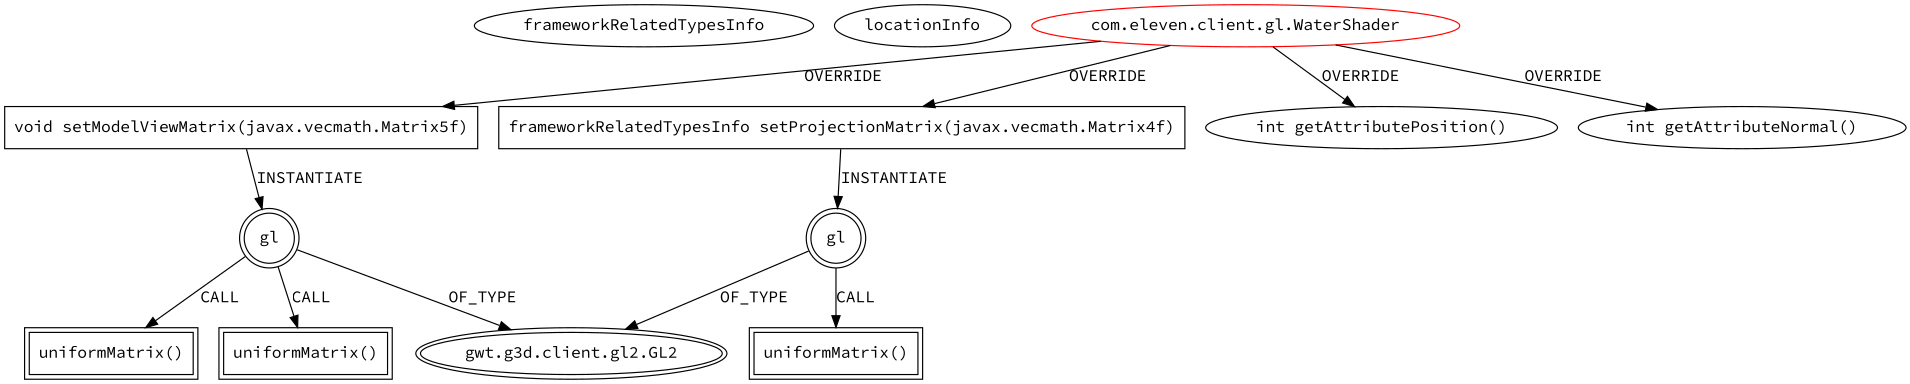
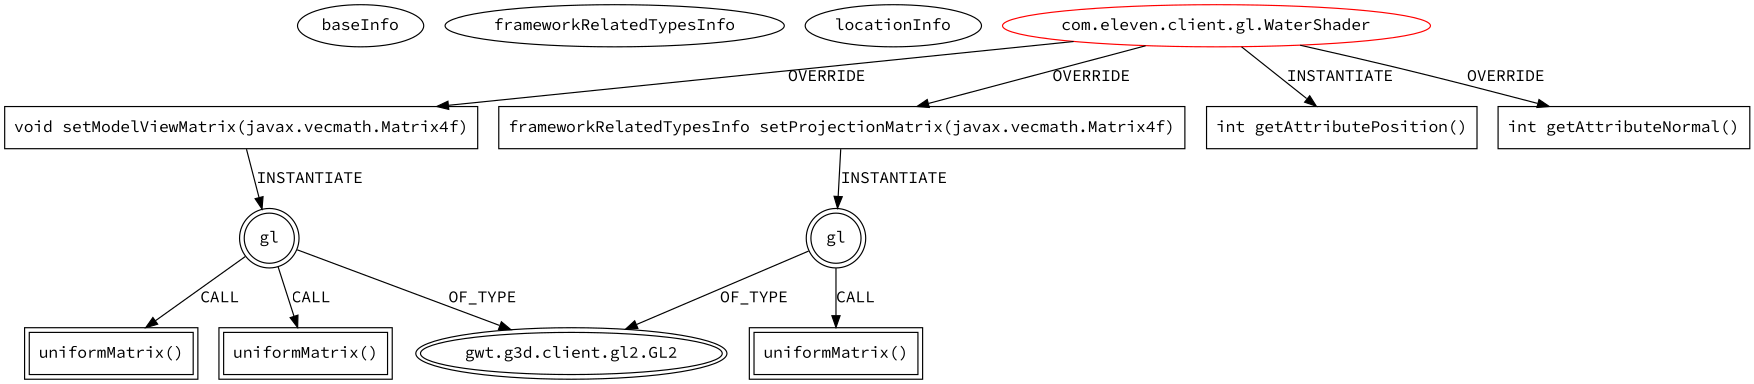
  digraph {
    fontname="Source Code Pro"
    node [fontname="Source Code Pro" isFrameworkType=true vertexType=OVERRIDING_METHOD_DECLARATION shape=box]
    edge [fontname="Source Code Pro"]
+   baseInfo [category=extension_graph graphId=4302 isAnonymous=false possibleRelation=false isFrameworkType="" vertexType="" shape=""]
    frameworkRelatedTypesInfo [0="gwt.g3d.client.shader.BasicShader3D" isFrameworkType="" vertexType="" shape=""]
    locationInfo [contextSignature=WaterShader filePath="/pkamenarsky-ocean/ocean-master/src/com/eleven/client/gl/WaterShader.java" graphId=4302 projectName="pkamenarsky-ocean" isFrameworkType="" vertexType="" shape=""]
    n4 [color=red isFrameworkType=false label="com.eleven.client.gl.WaterShader" vertexType=ROOT_CLIENT_CLASS_DECLARATION shape=""]
-   n5 [isFrameworkType=false label="void setModelViewMatrix(javax.vecmath.Matrix5f)"]
+   n5 [isFrameworkType=false label="void setModelViewMatrix(javax.vecmath.Matrix4f)"]
    n6 [isFrameworkType=false label="frameworkRelatedTypesInfo setProjectionMatrix(javax.vecmath.Matrix4f)"]
-   n7 [isFrameworkType=false label="int getAttributePosition()" shape=ellipse]
-   n8 [isFrameworkType=false label="int getAttributeNormal()" shape=ellipse]
+   n7 [isFrameworkType=false label="int getAttributePosition()"]
+   n8 [isFrameworkType=false label="int getAttributeNormal()"]
    n9 [label=gl peripheries=2 shape=circle vertexType=VARIABLE_EXPRESION]
    n10 [label=gl peripheries=2 shape=circle vertexType=VARIABLE_EXPRESION]
    n11 [label="gwt.g3d.client.gl2.GL2" peripheries=2 vertexType=FRAMEWORK_INTERFACE_TYPE shape=""]
    n12 [label="uniformMatrix()" peripheries=2 vertexType=INSIDE_CALL]
    n13 [label="uniformMatrix()" peripheries=2 vertexType=INSIDE_CALL]
    n14 [label="uniformMatrix()" peripheries=2 vertexType=INSIDE_CALL]
    n4 -> n5 [label=OVERRIDE]
    n4 -> n6 [label=OVERRIDE]
-   n4 -> n7 [label=OVERRIDE]
+   n4 -> n7 [label=INSTANTIATE]
    n4 -> n8 [label=OVERRIDE]
    n5 -> n9 [label=INSTANTIATE]
    n6 -> n10 [label=INSTANTIATE]
    n9 -> n11 [label=OF_TYPE]
    n9 -> n12 [label=CALL]
    n9 -> n13 [label=CALL]
    n10 -> n11 [label=OF_TYPE]
    n10 -> n14 [label=CALL]
  }
